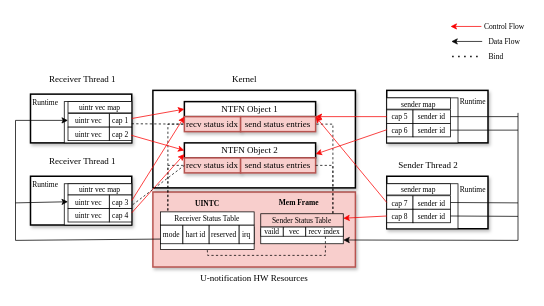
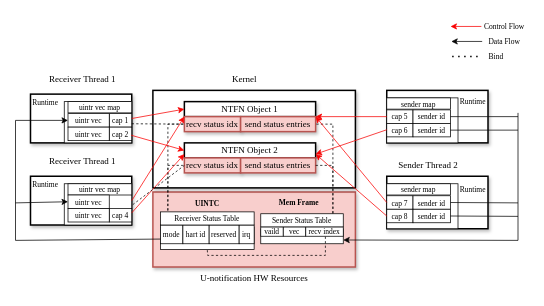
  <mxCell id="0" />
  <mxCell id="1" parent="0" />
  <mxCell id="2" value="" style="rounded=0;whiteSpace=wrap;html=1;shadow=1;strokeColor=#b85450;strokeWidth=2;align=center;verticalAlign=middle;fontFamily=Helvetica;fontSize=12;fillColor=#f8cecc;" parent="1" vertex="1"><mxGeometry x="203.19" y="255.5" width="270" height="100" as="geometry" /></mxCell>
  <mxCell id="3" value="" style="rounded=0;whiteSpace=wrap;html=1;strokeWidth=2;container=0;shadow=1;" parent="1" vertex="1"><mxGeometry x="203.19" y="120" width="270" height="130" as="geometry" /></mxCell>
  <mxCell id="4" value="&lt;font face=&quot;Times New Roman&quot;&gt;NTFN Object 1&lt;/font&gt;" style="rounded=0;whiteSpace=wrap;html=1;strokeWidth=2;container=0;shadow=1;" parent="1" vertex="1"><mxGeometry x="245.16" y="135" width="175" height="20" as="geometry" /></mxCell>
  <mxCell id="5" value="&lt;font face=&quot;Times New Roman&quot;&gt;recv status idx&lt;/font&gt;" style="rounded=0;whiteSpace=wrap;html=1;strokeWidth=2;container=0;shadow=1;fillColor=#f8cecc;strokeColor=#b85450;" parent="1" vertex="1"><mxGeometry x="245.16" y="155" width="75" height="20" as="geometry" /></mxCell>
  <mxCell id="6" value="&lt;font face=&quot;Times New Roman&quot;&gt;send status entries&lt;/font&gt;" style="rounded=0;whiteSpace=wrap;html=1;strokeWidth=2;container=0;shadow=1;fillColor=#f8cecc;strokeColor=#b85450;" parent="1" vertex="1"><mxGeometry x="320.16" y="155" width="100" height="20" as="geometry" /></mxCell>
  <mxCell id="7" value="&lt;font face=&quot;Times New Roman&quot;&gt;NTFN Object 2&lt;/font&gt;" style="rounded=0;whiteSpace=wrap;html=1;strokeWidth=2;container=0;shadow=1;" parent="1" vertex="1"><mxGeometry x="245.16" y="190" width="175" height="20" as="geometry" /></mxCell>
  <mxCell id="8" value="&lt;font face=&quot;Times New Roman&quot;&gt;recv status idx&lt;/font&gt;" style="rounded=0;whiteSpace=wrap;html=1;strokeWidth=2;container=0;shadow=1;fillColor=#f8cecc;strokeColor=#b85450;" parent="1" vertex="1"><mxGeometry x="245.16" y="210" width="75" height="20" as="geometry" /></mxCell>
  <mxCell id="9" value="&lt;font face=&quot;Times New Roman&quot;&gt;send status entries&lt;/font&gt;" style="rounded=0;whiteSpace=wrap;html=1;strokeWidth=2;container=0;shadow=1;fillColor=#f8cecc;strokeColor=#b85450;" parent="1" vertex="1"><mxGeometry x="320.16" y="210" width="100" height="20" as="geometry" /></mxCell>
  <mxCell id="10" value="" style="rounded=0;whiteSpace=wrap;html=1;" parent="1" vertex="1"><mxGeometry x="213.19" y="302" width="125" height="30" as="geometry" /></mxCell>
  <mxCell id="11" value="&lt;font style=&quot;font-size: 10px;&quot; face=&quot;Times New Roman&quot;&gt;mode&lt;/font&gt;" style="rounded=0;whiteSpace=wrap;html=1;" parent="1" vertex="1"><mxGeometry x="213.19" y="299.5" width="30" height="25" as="geometry" /></mxCell>
  <mxCell id="12" value="&lt;font style=&quot;font-size: 10px;&quot; face=&quot;Times New Roman&quot;&gt;hart id&lt;/font&gt;" style="rounded=0;whiteSpace=wrap;html=1;" parent="1" vertex="1"><mxGeometry x="243.19" y="299.5" width="35" height="25" as="geometry" /></mxCell>
  <mxCell id="13" value="&lt;font face=&quot;Times New Roman&quot; style=&quot;font-size: 10px;&quot;&gt;reserved&lt;/font&gt;" style="rounded=0;whiteSpace=wrap;html=1;" parent="1" vertex="1"><mxGeometry x="278.19" y="299.5" width="40" height="25" as="geometry" /></mxCell>
  <mxCell id="14" value="&lt;font face=&quot;Times New Roman&quot; style=&quot;font-size: 10px;&quot;&gt;irq&lt;/font&gt;" style="rounded=0;whiteSpace=wrap;html=1;" parent="1" vertex="1"><mxGeometry x="318.19" y="299.5" width="20" height="25" as="geometry" /></mxCell>
  <mxCell id="15" value="" style="rounded=0;whiteSpace=wrap;html=1;" parent="1" vertex="1"><mxGeometry x="347.02" y="304.5" width="110" height="20" as="geometry" /></mxCell>
  <mxCell id="16" value="&lt;font face=&quot;Times New Roman&quot;&gt;&lt;span style=&quot;font-size: 10px;&quot;&gt;vaild&lt;/span&gt;&lt;/font&gt;" style="rounded=0;whiteSpace=wrap;html=1;" parent="1" vertex="1"><mxGeometry x="347.02" y="302" width="30" height="12.5" as="geometry" /></mxCell>
  <mxCell id="17" value="&lt;font style=&quot;font-size: 10px;&quot; face=&quot;Times New Roman&quot;&gt;&lt;b style=&quot;&quot;&gt;Mem Frame&lt;/b&gt;&lt;/font&gt;" style="text;html=1;align=center;verticalAlign=middle;whiteSpace=wrap;rounded=0;shadow=1;" parent="1" vertex="1"><mxGeometry x="358.19" y="253.5" width="80" height="30" as="geometry" /></mxCell>
  <mxCell id="18" value="&lt;font face=&quot;Times New Roman&quot;&gt;&lt;span style=&quot;font-size: 10px;&quot;&gt;vec&lt;/span&gt;&lt;/font&gt;" style="rounded=0;whiteSpace=wrap;html=1;" parent="1" vertex="1"><mxGeometry x="377.02" y="302" width="30" height="12.5" as="geometry" /></mxCell>
  <mxCell id="19" value="&lt;font face=&quot;Times New Roman&quot;&gt;&lt;span style=&quot;font-size: 10px;&quot;&gt;recv index&lt;/span&gt;&lt;/font&gt;" style="rounded=0;whiteSpace=wrap;html=1;" parent="1" vertex="1"><mxGeometry x="407.02" y="302" width="50" height="12.5" as="geometry" /></mxCell>
  <mxCell id="20" value="&lt;font style=&quot;font-size: 10px;&quot; face=&quot;Times New Roman&quot;&gt;Receiver Status Table&lt;/font&gt;" style="rounded=0;whiteSpace=wrap;html=1;" parent="1" vertex="1"><mxGeometry x="213.19" y="282" width="125" height="17.5" as="geometry" /></mxCell>
- <mxCell id="21" value="&lt;font style=&quot;font-size: 10px;&quot; face=&quot;Times New Roman&quot;&gt;Sender Status Table&lt;/font&gt;" style="rounded=0;whiteSpace=wrap;html=1;fillColor=#f8cecc;" parent="1" vertex="1"><mxGeometry x="347.02" y="284.5" width="110" height="17.5" as="geometry" /></mxCell>
+ <mxCell id="21" value="&lt;font style=&quot;font-size: 10px;&quot; face=&quot;Times New Roman&quot;&gt;Sender Status Table&lt;/font&gt;" style="rounded=0;whiteSpace=wrap;html=1;" parent="1" vertex="1"><mxGeometry x="347.02" y="284.5" width="110" height="17.5" as="geometry" /></mxCell>
  <mxCell id="22" value="" style="endArrow=none;dashed=1;html=1;rounded=0;entryX=0;entryY=0.5;entryDx=0;entryDy=0;" parent="1" target="5" edge="1"><mxGeometry width="50" height="50" relative="1" as="geometry"><mxPoint x="223.19" y="280" as="sourcePoint" /><mxPoint x="423.19" y="230" as="targetPoint" /><Array as="points"><mxPoint x="223.19" y="220" /><mxPoint x="223.19" y="165" /></Array></mxGeometry></mxCell>
  <mxCell id="23" value="" style="endArrow=none;dashed=1;html=1;rounded=0;exitX=0.079;exitY=-0.094;exitDx=0;exitDy=0;exitPerimeter=0;" parent="1" source="20" edge="1"><mxGeometry width="50" height="50" relative="1" as="geometry"><mxPoint x="233.19" y="290" as="sourcePoint" /><mxPoint x="243.19" y="220" as="targetPoint" /><Array as="points"><mxPoint x="223.19" y="230" /><mxPoint x="223.19" y="220" /></Array></mxGeometry></mxCell>
  <mxCell id="24" value="" style="endArrow=none;dashed=1;html=1;rounded=0;entryX=1;entryY=0.5;entryDx=0;entryDy=0;" parent="1" target="6" edge="1"><mxGeometry width="50" height="50" relative="1" as="geometry"><mxPoint x="443.19" y="284" as="sourcePoint" /><mxPoint x="423.19" y="230" as="targetPoint" /><Array as="points"><mxPoint x="443.19" y="220" /><mxPoint x="443.19" y="165" /></Array></mxGeometry></mxCell>
  <mxCell id="25" value="" style="endArrow=none;dashed=1;html=1;rounded=0;entryX=1;entryY=0.5;entryDx=0;entryDy=0;" parent="1" target="9" edge="1"><mxGeometry width="50" height="50" relative="1" as="geometry"><mxPoint x="443.19" y="284" as="sourcePoint" /><mxPoint x="430.19" y="175" as="targetPoint" /><Array as="points"><mxPoint x="443.19" y="220" /></Array></mxGeometry></mxCell>
  <mxCell id="26" value="&lt;font face=&quot;Times New Roman&quot;&gt;U-notification HW Resources&lt;/font&gt;" style="text;html=1;align=center;verticalAlign=middle;resizable=0;points=[];autosize=1;strokeColor=none;fillColor=none;" parent="1" vertex="1"><mxGeometry x="253.19" y="355.5" width="170" height="30" as="geometry" /></mxCell>
  <mxCell id="27" value="&lt;font style=&quot;font-size: 10px;&quot; face=&quot;Times New Roman&quot;&gt;&lt;b&gt;UINTC&lt;/b&gt;&lt;/font&gt;" style="text;html=1;align=center;verticalAlign=middle;whiteSpace=wrap;rounded=0;fontFamily=Helvetica;fontSize=12;fontColor=default;autosize=1;resizable=0;shadow=1;glass=0;" parent="1" vertex="1"><mxGeometry x="245.69" y="254.5" width="60" height="30" as="geometry" /></mxCell>
  <mxCell id="28" value="" style="endArrow=none;dashed=1;html=1;rounded=0;entryX=0.5;entryY=1;entryDx=0;entryDy=0;" parent="1" target="10" edge="1"><mxGeometry width="50" height="50" relative="1" as="geometry"><mxPoint x="433.19" y="315" as="sourcePoint" /><mxPoint x="533.19" y="290" as="targetPoint" /><Array as="points"><mxPoint x="433.19" y="340" /><mxPoint x="276.19" y="340" /></Array></mxGeometry></mxCell>
  <mxCell id="29" value="&lt;font face=&quot;Times New Roman&quot;&gt;Kernel&lt;/font&gt;" style="text;html=1;align=center;verticalAlign=middle;resizable=0;points=[];autosize=1;strokeColor=none;fillColor=none;" parent="1" vertex="1"><mxGeometry x="295" y="90" width="60" height="30" as="geometry" /></mxCell>
  <mxCell id="30" value="" style="rounded=0;whiteSpace=wrap;html=1;strokeWidth=2;container=0;shadow=1;" parent="1" vertex="1"><mxGeometry x="40" y="125" width="135" height="65" as="geometry" /></mxCell>
  <mxCell id="31" value="&lt;font face=&quot;Times New Roman&quot;&gt;Receiver Thread 1&lt;/font&gt;" style="text;html=1;align=center;verticalAlign=middle;resizable=0;points=[];autosize=1;strokeColor=none;fillColor=none;" parent="1" vertex="1"><mxGeometry x="53.89" y="90" width="110" height="30" as="geometry" /></mxCell>
  <mxCell id="32" value="" style="rounded=0;whiteSpace=wrap;html=1;strokeWidth=2;container=0;shadow=1;" parent="1" vertex="1"><mxGeometry x="515" y="120" width="135" height="70" as="geometry" /></mxCell>
  <mxCell id="33" value="" style="rounded=0;whiteSpace=wrap;html=1;" parent="1" vertex="1"><mxGeometry x="85" y="135" width="90" height="55" as="geometry" /></mxCell>
  <mxCell id="34" value="&lt;font face=&quot;Times New Roman&quot;&gt;&lt;span style=&quot;font-size: 10px;&quot;&gt;uintr vec map&lt;/span&gt;&lt;/font&gt;" style="rounded=0;whiteSpace=wrap;html=1;" parent="1" vertex="1"><mxGeometry x="90" y="135" width="85" height="15" as="geometry" /></mxCell>
  <mxCell id="35" value="&lt;font style=&quot;font-size: 10px;&quot; face=&quot;Times New Roman&quot;&gt;cap 1&lt;/font&gt;" style="rounded=0;whiteSpace=wrap;html=1;" parent="1" vertex="1"><mxGeometry x="145" y="151" width="30" height="18" as="geometry" /></mxCell>
  <mxCell id="36" value="&lt;font style=&quot;font-size: 10px;&quot; face=&quot;Times New Roman&quot;&gt;uintr vec&lt;/font&gt;" style="rounded=0;whiteSpace=wrap;html=1;" parent="1" vertex="1"><mxGeometry x="90" y="151" width="55" height="18" as="geometry" /></mxCell>
  <mxCell id="37" value="" style="rounded=0;whiteSpace=wrap;html=1;" parent="1" vertex="1"><mxGeometry x="515" y="130" width="95" height="60" as="geometry" /></mxCell>
  <mxCell id="38" value="&lt;font style=&quot;font-size: 10px;&quot; face=&quot;Times New Roman&quot;&gt;sender map&lt;/font&gt;" style="rounded=0;whiteSpace=wrap;html=1;" parent="1" vertex="1"><mxGeometry x="515" y="130" width="85" height="15" as="geometry" /></mxCell>
  <mxCell id="39" value="&lt;font style=&quot;font-size: 10px;&quot; face=&quot;Times New Roman&quot;&gt;cap 5&lt;/font&gt;" style="rounded=0;whiteSpace=wrap;html=1;" parent="1" vertex="1"><mxGeometry x="515" y="146" width="35" height="18" as="geometry" /></mxCell>
  <mxCell id="40" value="&lt;font style=&quot;font-size: 10px;&quot; face=&quot;Times New Roman&quot;&gt;sender id&lt;/font&gt;" style="rounded=0;whiteSpace=wrap;html=1;" parent="1" vertex="1"><mxGeometry x="550" y="146" width="50" height="18" as="geometry" /></mxCell>
  <mxCell id="41" value="&lt;font style=&quot;font-size: 10px;&quot; face=&quot;Times New Roman&quot;&gt;cap 6&lt;/font&gt;" style="rounded=0;whiteSpace=wrap;html=1;" parent="1" vertex="1"><mxGeometry x="515" y="164" width="35" height="18" as="geometry" /></mxCell>
  <mxCell id="42" value="&lt;font style=&quot;font-size: 10px;&quot; face=&quot;Times New Roman&quot;&gt;sender id&lt;/font&gt;" style="rounded=0;whiteSpace=wrap;html=1;" parent="1" vertex="1"><mxGeometry x="550" y="164" width="50" height="18" as="geometry" /></mxCell>
  <mxCell id="43" value="&lt;font style=&quot;font-size: 10px;&quot; face=&quot;Times New Roman&quot;&gt;cap 2&lt;/font&gt;" style="rounded=0;whiteSpace=wrap;html=1;" parent="1" vertex="1"><mxGeometry x="145" y="169" width="30" height="18" as="geometry" /></mxCell>
  <mxCell id="44" value="&lt;font style=&quot;font-size: 10px;&quot; face=&quot;Times New Roman&quot;&gt;uintr vec&lt;/font&gt;" style="rounded=0;whiteSpace=wrap;html=1;" parent="1" vertex="1"><mxGeometry x="90" y="169" width="55" height="18" as="geometry" /></mxCell>
  <mxCell id="45" value="" style="rounded=0;whiteSpace=wrap;html=1;strokeWidth=2;container=0;shadow=1;" parent="1" vertex="1"><mxGeometry x="40" y="234.5" width="135" height="65" as="geometry" /></mxCell>
  <mxCell id="46" value="&lt;font face=&quot;Times New Roman&quot;&gt;Receiver Thread 1&lt;/font&gt;" style="text;html=1;align=center;verticalAlign=middle;resizable=0;points=[];autosize=1;strokeColor=none;fillColor=none;" parent="1" vertex="1"><mxGeometry x="53.89" y="199.5" width="110" height="30" as="geometry" /></mxCell>
  <mxCell id="47" value="" style="rounded=0;whiteSpace=wrap;html=1;" parent="1" vertex="1"><mxGeometry x="85" y="244.5" width="90" height="55" as="geometry" /></mxCell>
  <mxCell id="48" value="&lt;font style=&quot;font-size: 10px;&quot; face=&quot;Times New Roman&quot;&gt;uintr vec map&lt;/font&gt;" style="rounded=0;whiteSpace=wrap;html=1;" parent="1" vertex="1"><mxGeometry x="90" y="244.5" width="85" height="15" as="geometry" /></mxCell>
- <mxCell id="49" value="&lt;font style=&quot;font-size: 10px;&quot; face=&quot;Times New Roman&quot;&gt;cap 3&lt;/font&gt;" style="rounded=0;whiteSpace=wrap;html=1;" parent="1" vertex="1"><mxGeometry x="145" y="259.5" width="30" height="18" as="geometry" /></mxCell>
  <mxCell id="50" value="&lt;font style=&quot;font-size: 10px;&quot; face=&quot;Times New Roman&quot;&gt;uintr vec&lt;/font&gt;" style="rounded=0;whiteSpace=wrap;html=1;" parent="1" vertex="1"><mxGeometry x="90" y="259.5" width="55" height="18" as="geometry" /></mxCell>
  <mxCell id="51" value="&lt;font style=&quot;font-size: 10px;&quot; face=&quot;Times New Roman&quot;&gt;cap 4&lt;/font&gt;" style="rounded=0;whiteSpace=wrap;html=1;" parent="1" vertex="1"><mxGeometry x="145" y="277.5" width="30" height="18" as="geometry" /></mxCell>
  <mxCell id="52" value="&lt;font style=&quot;font-size: 10px;&quot; face=&quot;Times New Roman&quot;&gt;uintr vec&lt;/font&gt;" style="rounded=0;whiteSpace=wrap;html=1;" parent="1" vertex="1"><mxGeometry x="90" y="277.5" width="55" height="18" as="geometry" /></mxCell>
  <mxCell id="53" value="" style="rounded=0;whiteSpace=wrap;html=1;strokeWidth=2;container=0;shadow=1;" parent="1" vertex="1"><mxGeometry x="515" y="234.5" width="135" height="70" as="geometry" /></mxCell>
  <mxCell id="54" value="" style="rounded=0;whiteSpace=wrap;html=1;" parent="1" vertex="1"><mxGeometry x="515" y="244.5" width="95" height="60" as="geometry" /></mxCell>
  <mxCell id="55" value="&lt;font style=&quot;font-size: 10px;&quot; face=&quot;Times New Roman&quot;&gt;sender map&lt;/font&gt;" style="rounded=0;whiteSpace=wrap;html=1;" parent="1" vertex="1"><mxGeometry x="515" y="244.5" width="85" height="15" as="geometry" /></mxCell>
  <mxCell id="56" value="&lt;font style=&quot;font-size: 10px;&quot; face=&quot;Times New Roman&quot;&gt;cap 7&lt;/font&gt;" style="rounded=0;whiteSpace=wrap;html=1;" parent="1" vertex="1"><mxGeometry x="515" y="260.5" width="35" height="18" as="geometry" /></mxCell>
  <mxCell id="57" value="&lt;font style=&quot;font-size: 10px;&quot; face=&quot;Times New Roman&quot;&gt;sender id&lt;/font&gt;" style="rounded=0;whiteSpace=wrap;html=1;" parent="1" vertex="1"><mxGeometry x="550" y="260.5" width="50" height="18" as="geometry" /></mxCell>
  <mxCell id="58" value="&lt;font style=&quot;font-size: 10px;&quot; face=&quot;Times New Roman&quot;&gt;cap 8&lt;/font&gt;" style="rounded=0;whiteSpace=wrap;html=1;" parent="1" vertex="1"><mxGeometry x="515" y="278.5" width="35" height="18" as="geometry" /></mxCell>
  <mxCell id="59" value="&lt;font style=&quot;font-size: 10px;&quot; face=&quot;Times New Roman&quot;&gt;sender id&lt;/font&gt;" style="rounded=0;whiteSpace=wrap;html=1;" parent="1" vertex="1"><mxGeometry x="550" y="278.5" width="50" height="18" as="geometry" /></mxCell>
  <mxCell id="60" value="&lt;font face=&quot;Times New Roman&quot;&gt;Sender Thread 2&lt;/font&gt;" style="text;html=1;align=center;verticalAlign=middle;resizable=0;points=[];autosize=1;strokeColor=none;fillColor=none;" parent="1" vertex="1"><mxGeometry x="520" y="204.5" width="100" height="30" as="geometry" /></mxCell>
  <mxCell id="61" value="" style="endArrow=classic;html=1;rounded=0;exitX=0;exitY=0.5;exitDx=0;exitDy=0;entryX=1;entryY=1;entryDx=0;entryDy=0;strokeColor=#f60404;" parent="1" source="39" target="4" edge="1"><mxGeometry width="50" height="50" relative="1" as="geometry"><mxPoint x="594" y="-211" as="sourcePoint" /><mxPoint x="472" y="-255" as="targetPoint" /></mxGeometry></mxCell>
  <mxCell id="62" value="" style="endArrow=classic;html=1;rounded=0;exitX=0;exitY=0.75;exitDx=0;exitDy=0;entryX=1;entryY=0.75;entryDx=0;entryDy=0;strokeColor=#f60404;" parent="1" source="32" target="7" edge="1"><mxGeometry width="50" height="50" relative="1" as="geometry"><mxPoint x="525" y="165" as="sourcePoint" /><mxPoint x="430" y="155" as="targetPoint" /></mxGeometry></mxCell>
  <mxCell id="63" value="" style="endArrow=classic;html=1;rounded=0;exitX=0;exitY=0.5;exitDx=0;exitDy=0;entryX=1;entryY=0;entryDx=0;entryDy=0;strokeColor=#fc0303;" parent="1" source="56" target="6" edge="1"><mxGeometry width="50" height="50" relative="1" as="geometry"><mxPoint x="525" y="165" as="sourcePoint" /><mxPoint x="430" y="165" as="targetPoint" /></mxGeometry></mxCell>
- <mxCell id="64" value="" style="endArrow=classic;html=1;rounded=0;exitX=0;exitY=0.5;exitDx=0;exitDy=0;strokeColor=#f90101;" parent="1" source="58" target="21" edge="1"><mxGeometry width="50" height="50" relative="1" as="geometry"><mxPoint x="525" y="280" as="sourcePoint" /><mxPoint x="430" y="165" as="targetPoint" /></mxGeometry></mxCell>
+ <mxCell id="64" value="" style="endArrow=classic;html=1;rounded=0;exitX=0;exitY=0.5;exitDx=0;exitDy=0;entryX=1;entryY=0.75;entryDx=0;entryDy=0;strokeColor=#f90101;" parent="1" source="58" target="7" edge="1"><mxGeometry width="50" height="50" relative="1" as="geometry"><mxPoint x="525" y="280" as="sourcePoint" /><mxPoint x="430" y="165" as="targetPoint" /></mxGeometry></mxCell>
  <mxCell id="65" value="" style="endArrow=classic;html=1;rounded=0;exitX=1;exitY=0.5;exitDx=0;exitDy=0;entryX=0;entryY=0.5;entryDx=0;entryDy=0;strokeColor=#f70202;" parent="1" source="30" target="4" edge="1"><mxGeometry width="50" height="50" relative="1" as="geometry"><mxPoint x="525" y="165" as="sourcePoint" /><mxPoint x="210" y="90" as="targetPoint" /></mxGeometry></mxCell>
  <mxCell id="66" value="" style="endArrow=classic;html=1;rounded=0;entryX=0;entryY=0;entryDx=0;entryDy=0;exitX=1;exitY=0.5;exitDx=0;exitDy=0;strokeColor=#fc0303;" parent="1" source="45" target="5" edge="1"><mxGeometry width="50" height="50" relative="1" as="geometry"><mxPoint x="180" y="210" as="sourcePoint" /><mxPoint x="180" y="190" as="targetPoint" /></mxGeometry></mxCell>
  <mxCell id="67" value="" style="endArrow=classic;html=1;rounded=0;entryX=0;entryY=0.5;entryDx=0;entryDy=0;exitX=0.994;exitY=0.843;exitDx=0;exitDy=0;exitPerimeter=0;strokeColor=#fe0101;" parent="1" source="30" target="7" edge="1"><mxGeometry width="50" height="50" relative="1" as="geometry"><mxPoint x="190" y="200" as="sourcePoint" /><mxPoint x="185" y="168" as="targetPoint" /></mxGeometry></mxCell>
  <mxCell id="68" value="" style="endArrow=classic;html=1;rounded=0;entryX=0;entryY=0.75;entryDx=0;entryDy=0;exitX=1;exitY=0.75;exitDx=0;exitDy=0;strokeColor=#fc0303;" parent="1" source="45" target="7" edge="1"><mxGeometry width="50" height="50" relative="1" as="geometry"><mxPoint x="190" y="300" as="sourcePoint" /><mxPoint x="185" y="277" as="targetPoint" /></mxGeometry></mxCell>
  <mxCell id="69" value="" style="endArrow=classic;html=1;rounded=0;entryX=1;entryY=0.75;entryDx=0;entryDy=0;strokeColor=#050505;" parent="1" target="15" edge="1"><mxGeometry width="50" height="50" relative="1" as="geometry"><mxPoint x="690" y="150" as="sourcePoint" /><mxPoint x="622.21" y="0" as="targetPoint" /><Array as="points"><mxPoint x="690" y="320" /></Array></mxGeometry></mxCell>
  <mxCell id="70" value="" style="endArrow=none;html=1;rounded=0;entryX=1;entryY=0.5;entryDx=0;entryDy=0;strokeColor=#050505;" parent="1" target="40" edge="1"><mxGeometry width="50" height="50" relative="1" as="geometry"><mxPoint x="690" y="155" as="sourcePoint" /><mxPoint x="380" y="160" as="targetPoint" /></mxGeometry></mxCell>
  <mxCell id="71" value="" style="endArrow=none;html=1;rounded=0;entryX=1;entryY=0.5;entryDx=0;entryDy=0;strokeColor=#080808;" parent="1" target="42" edge="1"><mxGeometry width="50" height="50" relative="1" as="geometry"><mxPoint x="690" y="173" as="sourcePoint" /><mxPoint x="610" y="165" as="targetPoint" /></mxGeometry></mxCell>
  <mxCell id="72" value="" style="endArrow=none;html=1;rounded=0;entryX=1;entryY=0.5;entryDx=0;entryDy=0;strokeColor=#080808;" parent="1" target="57" edge="1"><mxGeometry width="50" height="50" relative="1" as="geometry"><mxPoint x="690" y="270" as="sourcePoint" /><mxPoint x="610" y="183" as="targetPoint" /></mxGeometry></mxCell>
  <mxCell id="73" value="" style="endArrow=none;html=1;rounded=0;entryX=1;entryY=0.5;entryDx=0;entryDy=0;strokeColor=#050505;" parent="1" target="59" edge="1"><mxGeometry width="50" height="50" relative="1" as="geometry"><mxPoint x="690" y="288" as="sourcePoint" /><mxPoint x="610" y="280" as="targetPoint" /></mxGeometry></mxCell>
  <mxCell id="74" value="" style="endArrow=classic;html=1;rounded=0;exitX=0;exitY=0.75;exitDx=0;exitDy=0;entryX=0;entryY=0.5;entryDx=0;entryDy=0;strokeColor=#000000;" parent="1" source="11" target="36" edge="1"><mxGeometry width="50" height="50" relative="1" as="geometry"><mxPoint x="53.89" y="395.5" as="sourcePoint" /><mxPoint x="20" y="220" as="targetPoint" /><Array as="points"><mxPoint x="20" y="320" /><mxPoint x="20" y="160" /></Array></mxGeometry></mxCell>
  <mxCell id="75" value="" style="endArrow=classic;html=1;rounded=0;entryX=0;entryY=0.5;entryDx=0;entryDy=0;strokeColor=#030303;" parent="1" target="50" edge="1"><mxGeometry width="50" height="50" relative="1" as="geometry"><mxPoint x="20" y="270" as="sourcePoint" /><mxPoint x="270" y="220" as="targetPoint" /></mxGeometry></mxCell>
  <mxCell id="76" value="" style="endArrow=none;dashed=1;html=1;rounded=0;exitX=1;exitY=0.75;exitDx=0;exitDy=0;strokeColor=#000000;entryX=0;entryY=0.5;entryDx=0;entryDy=0;" parent="1" source="35" target="5" edge="1"><mxGeometry width="50" height="50" relative="1" as="geometry"><mxPoint x="176" y="45" as="sourcePoint" /><mxPoint x="274" y="40" as="targetPoint" /></mxGeometry></mxCell>
  <mxCell id="77" value="" style="endArrow=none;dashed=1;html=1;rounded=0;exitX=1.01;exitY=0.583;exitDx=0;exitDy=0;strokeColor=light-dark(#000000, #ff7d68);entryX=0;entryY=0.5;entryDx=0;entryDy=0;exitPerimeter=0;" parent="1" source="45" target="8" edge="1"><mxGeometry width="50" height="50" relative="1" as="geometry"><mxPoint x="185" y="175" as="sourcePoint" /><mxPoint x="255" y="175" as="targetPoint" /></mxGeometry></mxCell>
  <mxCell id="78" value="" style="endArrow=classic;html=1;rounded=0;strokeColor=#f90101;" parent="1" edge="1"><mxGeometry width="50" height="50" relative="1" as="geometry"><mxPoint x="641.17" y="34.75" as="sourcePoint" /><mxPoint x="600" y="34.75" as="targetPoint" /></mxGeometry></mxCell>
  <mxCell id="79" value="" style="endArrow=classic;html=1;rounded=0;strokeColor=#080808;" parent="1" edge="1"><mxGeometry width="50" height="50" relative="1" as="geometry"><mxPoint x="642.21" y="54.75" as="sourcePoint" /><mxPoint x="601.04" y="54.75" as="targetPoint" /></mxGeometry></mxCell>
  <mxCell id="80" value="&lt;font face=&quot;Times New Roman&quot; style=&quot;font-size: 10px;&quot;&gt;Control Flow&lt;/font&gt;" style="text;html=1;align=center;verticalAlign=middle;whiteSpace=wrap;rounded=0;" parent="1" vertex="1"><mxGeometry x="642.21" y="20" width="60" height="30" as="geometry" /></mxCell>
  <mxCell id="81" value="&lt;font face=&quot;Times New Roman&quot; style=&quot;font-size: 10px;&quot;&gt;Data Flow&lt;/font&gt;" style="text;html=1;align=center;verticalAlign=middle;whiteSpace=wrap;rounded=0;" parent="1" vertex="1"><mxGeometry x="642.21" y="40" width="60" height="30" as="geometry" /></mxCell>
  <mxCell id="82" value="&lt;font style=&quot;font-size: 10px;&quot; face=&quot;Times New Roman&quot;&gt;Runtime&lt;/font&gt;" style="text;html=1;align=center;verticalAlign=middle;whiteSpace=wrap;rounded=0;" parent="1" vertex="1"><mxGeometry x="30" y="121" width="60" height="30" as="geometry" /></mxCell>
  <mxCell id="83" value="&lt;font style=&quot;font-size: 10px;&quot; face=&quot;Times New Roman&quot;&gt;Runtime&lt;/font&gt;" style="text;html=1;align=center;verticalAlign=middle;whiteSpace=wrap;rounded=0;" parent="1" vertex="1"><mxGeometry x="30" y="230" width="60" height="30" as="geometry" /></mxCell>
  <mxCell id="84" value="&lt;font style=&quot;font-size: 10px;&quot; face=&quot;Times New Roman&quot;&gt;Runtime&lt;/font&gt;" style="text;html=1;align=center;verticalAlign=middle;whiteSpace=wrap;rounded=0;" parent="1" vertex="1"><mxGeometry x="600" y="120" width="60" height="30" as="geometry" /></mxCell>
  <mxCell id="85" value="&lt;font style=&quot;font-size: 10px;&quot; face=&quot;Times New Roman&quot;&gt;Runtime&lt;/font&gt;" style="text;html=1;align=center;verticalAlign=middle;whiteSpace=wrap;rounded=0;" parent="1" vertex="1"><mxGeometry x="600" y="237" width="60" height="30" as="geometry" /></mxCell>
  <mxCell id="86" value="" style="endArrow=none;dashed=1;html=1;dashPattern=1 3;strokeWidth=2;rounded=0;" edge="1" parent="1"><mxGeometry width="50" height="50" relative="1" as="geometry"><mxPoint x="602.21" y="74.67" as="sourcePoint" /><mxPoint x="642.21" y="74.67" as="targetPoint" /></mxGeometry></mxCell>
  <mxCell id="87" value="&lt;font face=&quot;Times New Roman&quot; style=&quot;font-size: 10px;&quot;&gt;Bind&lt;/font&gt;" style="text;html=1;align=center;verticalAlign=middle;whiteSpace=wrap;rounded=0;" vertex="1" parent="1"><mxGeometry x="631.11" y="60" width="60" height="30" as="geometry" /></mxCell>
